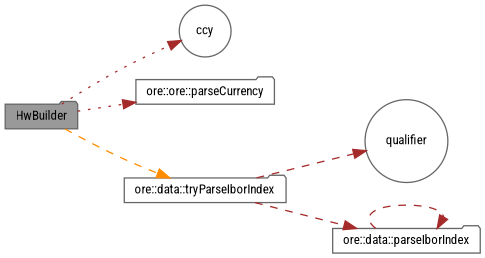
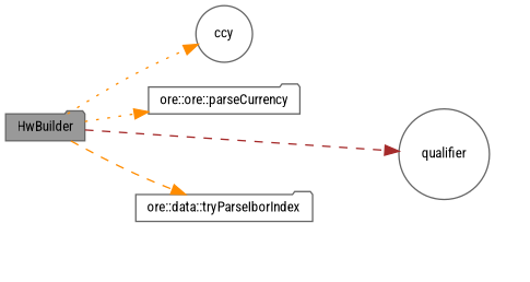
  digraph {
    fontname="Roboto Condensed"
    rankdir=LR
    node [color=grey40 fillcolor=white fontname="Roboto Condensed" fontsize=10 shape=folder style=filled]
    edge [color=brown fontname="Roboto Condensed" fontsize=10 labelfontname=Helvetica labelfontsize=10 style=dashed]
    n1 [color=gray40 fillcolor=grey60 fontcolor=black height=0.2 label=HwBuilder width=0.4]
    n2 [height=0.2 label=ccy shape=circle width=0.4]
    n3 [height=0.2 label="ore::ore::parseCurrency" width=0.4]
    n4 [height=0.2 label=qualifier shape=circle width=0.4]
    n5 [height=0.2 label="ore::data::tryParseIborIndex" width=0.4]
-   n6 [height=0.2 label="ore::data::parseIborIndex" width=0.4]
-   n1 -> n2 [style=dotted]
-   n1 -> n3 [style=dotted]
-   n5 -> n4
+   n1 -> n2 [color=darkorange style=dotted]
+   n1 -> n3 [color=darkorange style=dotted]
+   n1 -> n4
    n1 -> n5 [color=darkorange]
-   n5 -> n6
-   n6 -> n6
  }
